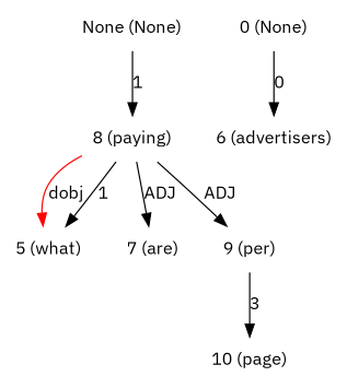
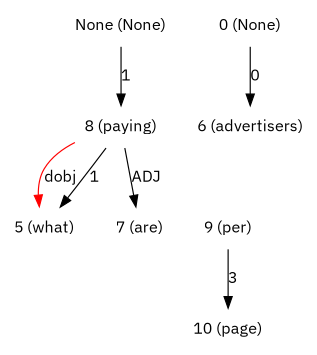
  digraph {
    fontname="IBM Plex Sans"
    node [fontname="IBM Plex Sans" shape=plaintext]
    edge [dir=forward fontname="IBM Plex Sans"]
    n1 [label="None (None)"]
    n2 [label="8 (paying)"]
    n3 [label="5 (what)"]
    n4 [label="7 (are)"]
    n5 [label="9 (per)"]
    n6 [label="6 (advertisers)"]
    n7 [label="10 (page)"]
    n8 [label="0 (None)"]
    n1 -> n2 [label=1]
    n2 -> n3 [color=red label=dobj]
    n2 -> n3 [label=1]
    n2 -> n4 [label=ADJ]
-   n2 -> n5 [label=ADJ]
    n5 -> n7 [label=3]
    n8 -> n6 [label=0]
  }
